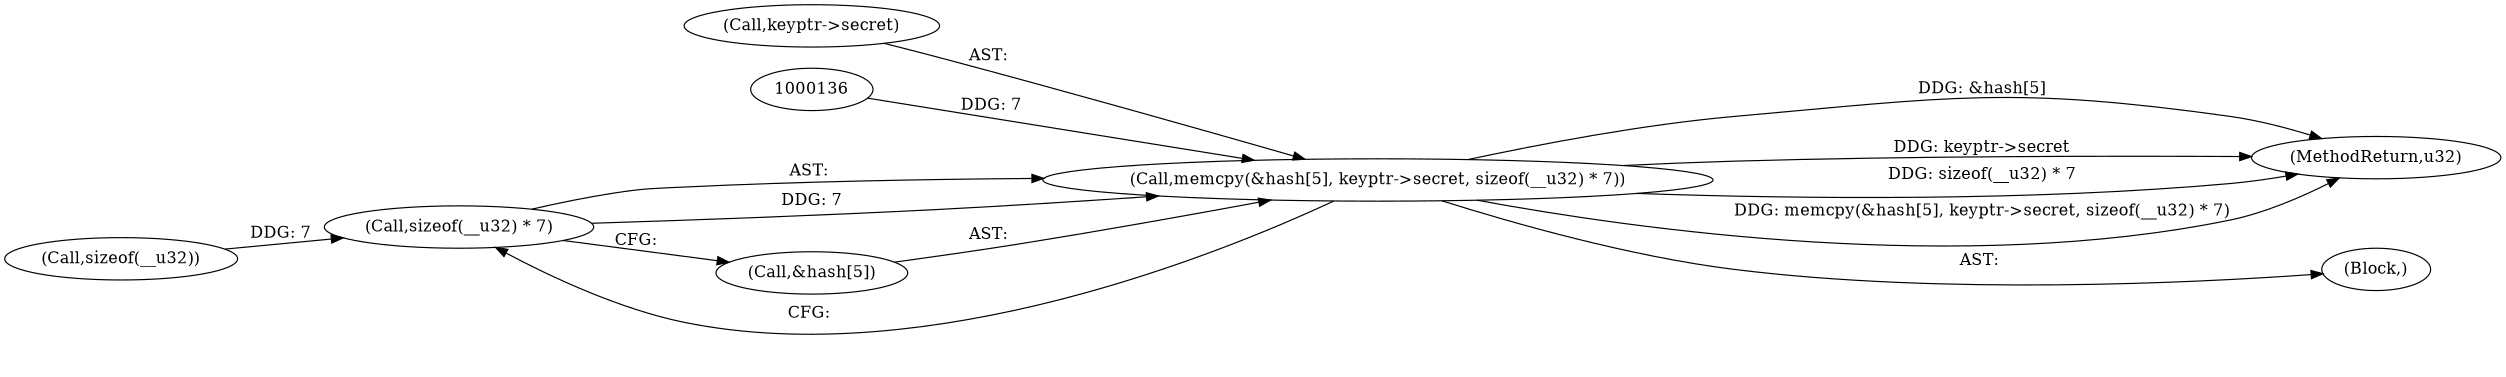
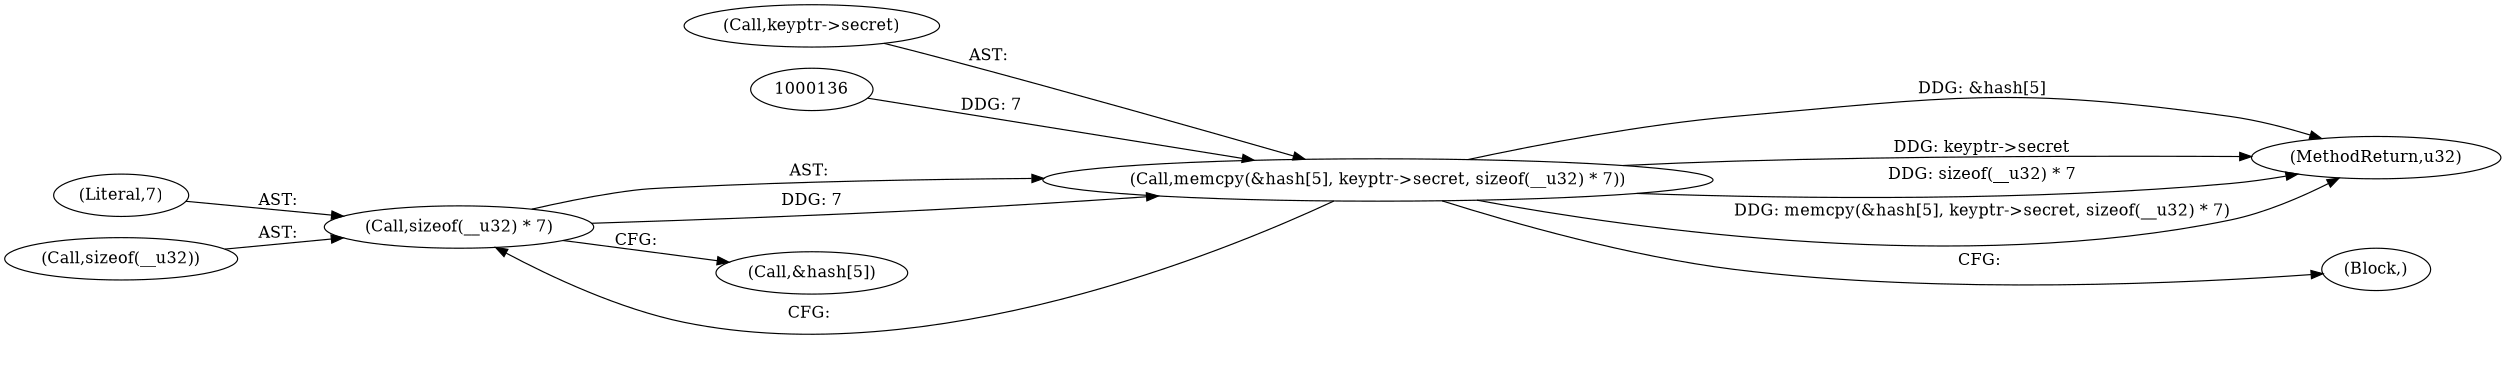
  digraph {
    rankdir=LR
    n1 [label="(Call,sizeof(__u32) * 7)"]
    n2 [label="(Call,memcpy(&hash[5], keyptr->secret, sizeof(__u32) * 7))"]
    n3 [label="(Call,&hash[5])"]
    n4 [label="(MethodReturn,u32)"]
    n5 [label="(Block,)"]
+   n6 [label="(Literal,7)"]
    n7 [label="(Call,sizeof(__u32))"]
    n8 [label="(Call,keyptr->secret)"]
    1000136
    n1 -> n2 [label="AST: "]
    n1 -> n2 [label="DDG: 7"]
    n1 -> n3 [label="CFG: "]
    n2 -> n1 [label="CFG: "]
    n2 -> n4 [label="DDG: &hash[5]"]
    n2 -> n4 [label="DDG: keyptr->secret"]
    n2 -> n4 [label="DDG: sizeof(__u32) * 7"]
    n2 -> n4 [label="DDG: memcpy(&hash[5], keyptr->secret, sizeof(__u32) * 7)"]
-   n2 -> n5 [label="AST: "]
-   n3 -> n2 [label="AST: "]
-   n7 -> n1 [label="DDG: 7"]
+   n2 -> n5 [label="CFG: "]
+   n6 -> n1 [label="AST: "]
+   n7 -> n1 [label="AST: "]
    n8 -> n2 [label="AST: "]
    1000136 -> n2 [label="DDG: 7"]
  }
